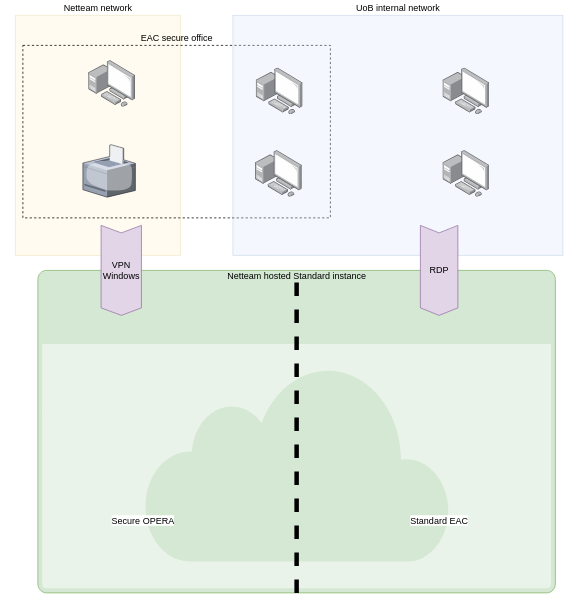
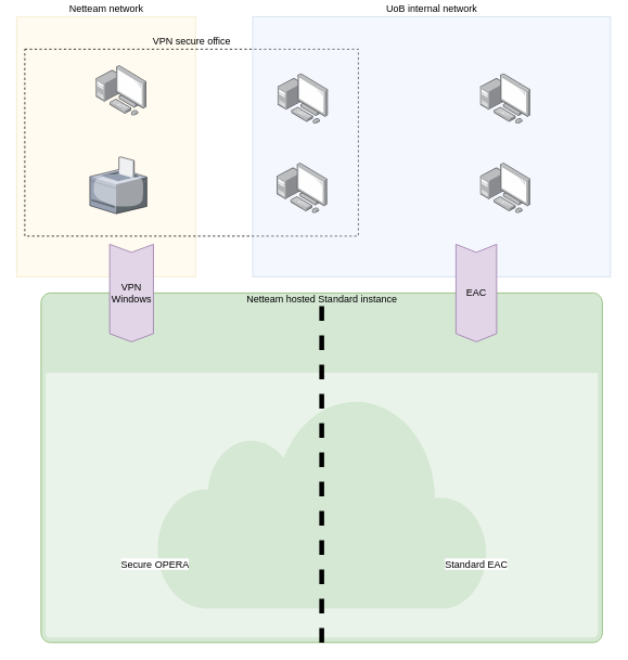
  <mxCell id="0" />
  <mxCell id="1" parent="0" />
  <mxCell id="2" value="Netteam hosted Standard instance" style="html=1;strokeColor=#82b366;fillColor=#d5e8d4;labelPosition=center;verticalLabelPosition=middle;verticalAlign=top;align=center;fontSize=12;outlineConnect=0;spacingTop=-6;shape=mxgraph.sitemap.cloud;" vertex="1" parent="1"><mxGeometry x="50" y="360" width="690" height="430" as="geometry" /></mxCell>
  <mxCell id="3" value="Netteam network" style="verticalLabelPosition=top;verticalAlign=bottom;html=1;shape=mxgraph.basic.rect;fillColor2=none;strokeWidth=1;size=20;indent=5;fillColor=#fff2cc;opacity=30;strokeColor=#d6b656;labelPosition=center;align=center;" vertex="1" parent="1"><mxGeometry x="20" y="20" width="220" height="320" as="geometry" /></mxCell>
- <mxCell id="4" value="&lt;div&gt;EAC secure office&lt;/div&gt;" style="verticalLabelPosition=top;verticalAlign=bottom;html=1;shape=mxgraph.basic.rect;fillColor2=none;strokeWidth=1;size=20;indent=5;fillColor=none;dashed=1;labelPosition=center;align=center;" vertex="1" parent="1"><mxGeometry x="30" y="60" width="410" height="230" as="geometry" /></mxCell>
+ <mxCell id="4" value="&lt;div&gt;VPN secure office&lt;/div&gt;" style="verticalLabelPosition=top;verticalAlign=bottom;html=1;shape=mxgraph.basic.rect;fillColor2=none;strokeWidth=1;size=20;indent=5;fillColor=none;dashed=1;labelPosition=center;align=center;" vertex="1" parent="1"><mxGeometry x="30" y="60" width="410" height="230" as="geometry" /></mxCell>
  <mxCell id="5" value="UoB internal network" style="verticalLabelPosition=top;verticalAlign=bottom;html=1;shape=mxgraph.basic.rect;fillColor2=none;strokeWidth=1;size=20;indent=5;fillColor=#dae8fc;strokeColor=#6c8ebf;gradientColor=none;opacity=30;labelPosition=center;align=center;" vertex="1" parent="1"><mxGeometry x="310" y="20" width="440" height="320" as="geometry" /></mxCell>
  <mxCell id="6" value="" style="points=[];aspect=fixed;html=1;align=center;shadow=0;dashed=0;image;image=img/lib/allied_telesis/computer_and_terminals/Personal_Computer_with_Server.svg;" vertex="1" parent="1"><mxGeometry x="117.6" y="80" width="62.4" height="62.4" as="geometry" /></mxCell>
  <mxCell id="7" value="" style="points=[];aspect=fixed;html=1;align=center;shadow=0;dashed=0;image;image=img/lib/allied_telesis/computer_and_terminals/Personal_Computer_with_Server.svg;" vertex="1" parent="1"><mxGeometry x="341" y="90" width="62.4" height="62.4" as="geometry" /></mxCell>
  <mxCell id="8" value="" style="points=[];aspect=fixed;html=1;align=center;shadow=0;dashed=0;image;image=img/lib/allied_telesis/computer_and_terminals/Personal_Computer_with_Server.svg;" vertex="1" parent="1"><mxGeometry x="340" y="200" width="62.4" height="62.4" as="geometry" /></mxCell>
  <mxCell id="9" value="" style="points=[];aspect=fixed;html=1;align=center;shadow=0;dashed=0;image;image=img/lib/allied_telesis/computer_and_terminals/Personal_Computer_with_Server.svg;" vertex="1" parent="1"><mxGeometry x="590" y="200" width="62.4" height="62.4" as="geometry" /></mxCell>
  <mxCell id="10" value="" style="points=[];aspect=fixed;html=1;align=center;shadow=0;dashed=0;image;image=img/lib/allied_telesis/computer_and_terminals/Personal_Computer_with_Server.svg;" vertex="1" parent="1"><mxGeometry x="590" y="90" width="62.4" height="62.4" as="geometry" /></mxCell>
  <mxCell id="11" value="&lt;div&gt;VPN &lt;br&gt;&lt;/div&gt;&lt;div&gt;Windows&lt;/div&gt;" style="html=1;shadow=0;dashed=0;align=center;verticalAlign=middle;shape=mxgraph.arrows2.arrow;dy=0;dx=10;notch=10;fillColor=#e1d5e7;direction=south;strokeColor=#9673a6;" vertex="1" parent="1"><mxGeometry x="134.3" y="300" width="53.8" height="120" as="geometry" /></mxCell>
- <mxCell id="12" value="RDP" style="html=1;shadow=0;dashed=0;align=center;verticalAlign=middle;shape=mxgraph.arrows2.arrow;dy=0;dx=10;notch=10;fillColor=#e1d5e7;direction=south;strokeColor=#9673a6;" vertex="1" parent="1"><mxGeometry x="560" y="300" width="50" height="120" as="geometry" /></mxCell>
+ <mxCell id="12" value="EAC" style="html=1;shadow=0;dashed=0;align=center;verticalAlign=middle;shape=mxgraph.arrows2.arrow;dy=0;dx=10;notch=10;fillColor=#e1d5e7;direction=south;strokeColor=#9673a6;" vertex="1" parent="1"><mxGeometry x="560" y="300" width="50" height="120" as="geometry" /></mxCell>
  <mxCell id="13" value="&lt;div&gt;Secure OPERA&lt;/div&gt;" style="shape=image;html=1;verticalAlign=top;verticalLabelPosition=bottom;labelBackgroundColor=#ffffff;imageAspect=0;aspect=fixed;image=https://cdn3.iconfinder.com/data/icons/systematrix/Program.png;fillColor=none;gradientColor=none;" vertex="1" parent="1"><mxGeometry x="90" y="480" width="200" height="200" as="geometry" /></mxCell>
  <mxCell id="14" value="&lt;div&gt;Standard EAC&lt;/div&gt;" style="shape=image;html=1;verticalAlign=top;verticalLabelPosition=bottom;labelBackgroundColor=#ffffff;imageAspect=0;aspect=fixed;image=https://cdn3.iconfinder.com/data/icons/systematrix/Program.png;fillColor=none;gradientColor=none;" vertex="1" parent="1"><mxGeometry x="485" y="480" width="200" height="200" as="geometry" /></mxCell>
  <mxCell id="15" value="" style="endArrow=none;dashed=1;html=1;entryX=0.5;entryY=0;entryDx=0;entryDy=0;entryPerimeter=0;exitX=0.5;exitY=1;exitDx=0;exitDy=0;exitPerimeter=0;strokeWidth=6;" edge="1" parent="1" source="2" target="2"><mxGeometry width="50" height="50" relative="1" as="geometry"><mxPoint x="350" y="450" as="sourcePoint" /><mxPoint x="400" y="410" as="targetPoint" /></mxGeometry></mxCell>
  <mxCell id="16" value="" style="shape=image;html=1;verticalAlign=top;verticalLabelPosition=bottom;labelBackgroundColor=#ffffff;imageAspect=0;aspect=fixed;image=https://cdn4.iconfinder.com/data/icons/evil-icons-user-interface/64/lock-128.png;fillColor=#ffffff;gradientColor=none;" vertex="1" parent="1"><mxGeometry x="155" y="560" width="70" height="70" as="geometry" /></mxCell>
  <mxCell id="17" value="" style="verticalLabelPosition=bottom;aspect=fixed;html=1;verticalAlign=top;strokeColor=none;align=center;outlineConnect=0;shape=mxgraph.citrix.printer;fillColor=#ffffff;gradientColor=none;" vertex="1" parent="1"><mxGeometry x="110" y="192.4" width="70" height="70" as="geometry" /></mxCell>
